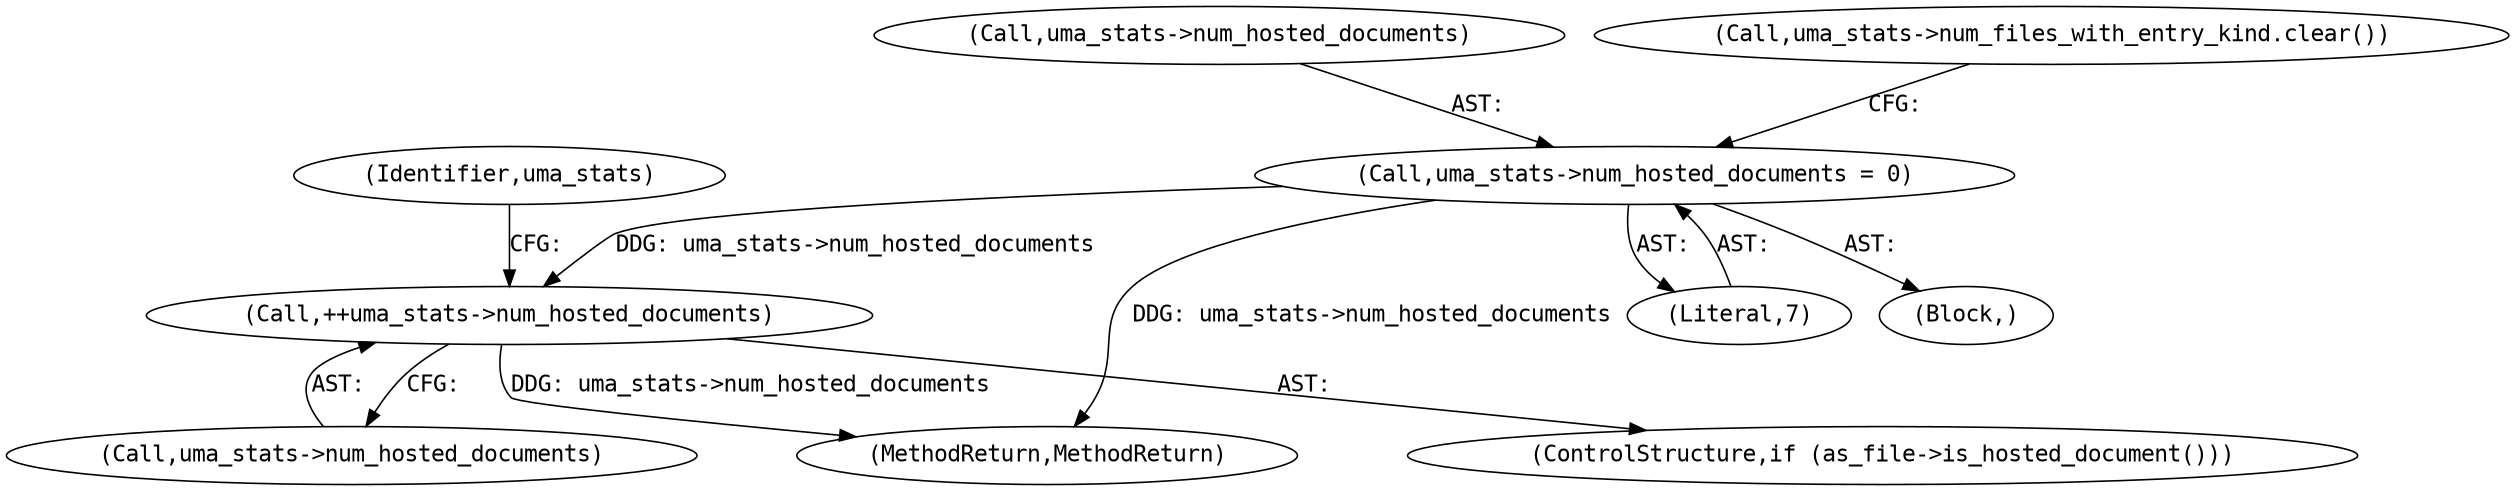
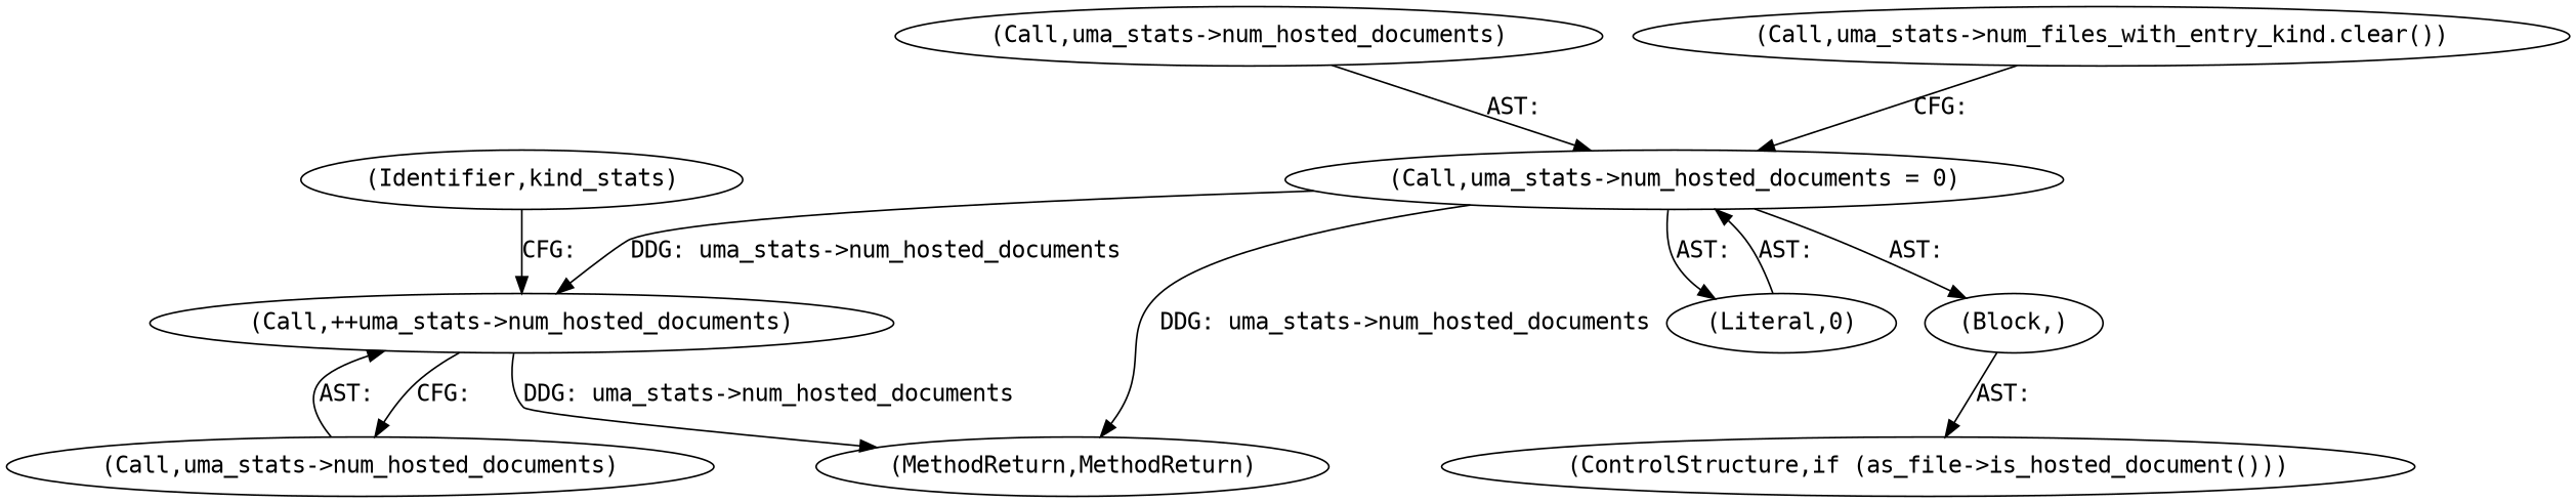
  digraph {
    fontname="DejaVu Sans Mono"
    node [fontname="DejaVu Sans Mono"]
    edge [fontname="DejaVu Sans Mono"]
    n1 [label="(Call,++uma_stats->num_hosted_documents)"]
    n2 [label="(ControlStructure,if (as_file->is_hosted_document()))"]
    n3 [label="(Call,uma_stats->num_hosted_documents)"]
    n4 [label="(MethodReturn,MethodReturn)"]
    n5 [label="(Call,uma_stats->num_hosted_documents = 0)"]
    n6 [label="(Block,)"]
-   n7 [label="(Literal,7)"]
+   n7 [label="(Literal,0)"]
    n8 [label="(Call,uma_stats->num_hosted_documents)"]
    n9 [label="(Call,uma_stats->num_files_with_entry_kind.clear())"]
-   n10 [label="(Identifier,uma_stats)"]
-   n1 -> n2 [label="AST: "]
+   n10 [label="(Identifier,kind_stats)"]
+   n6 -> n2 [label="AST: "]
    n1 -> n3 [label="CFG: "]
    n1 -> n4 [label="DDG: uma_stats->num_hosted_documents"]
    n3 -> n1 [label="AST: "]
    n5 -> n1 [label="DDG: uma_stats->num_hosted_documents"]
    n5 -> n4 [label="DDG: uma_stats->num_hosted_documents"]
    n5 -> n6 [label="AST: "]
    n5 -> n7 [label="AST: "]
    n7 -> n5 [label="AST: "]
    n8 -> n5 [label="AST: "]
    n9 -> n5 [label="CFG: "]
    n10 -> n1 [label="CFG: "]
  }
